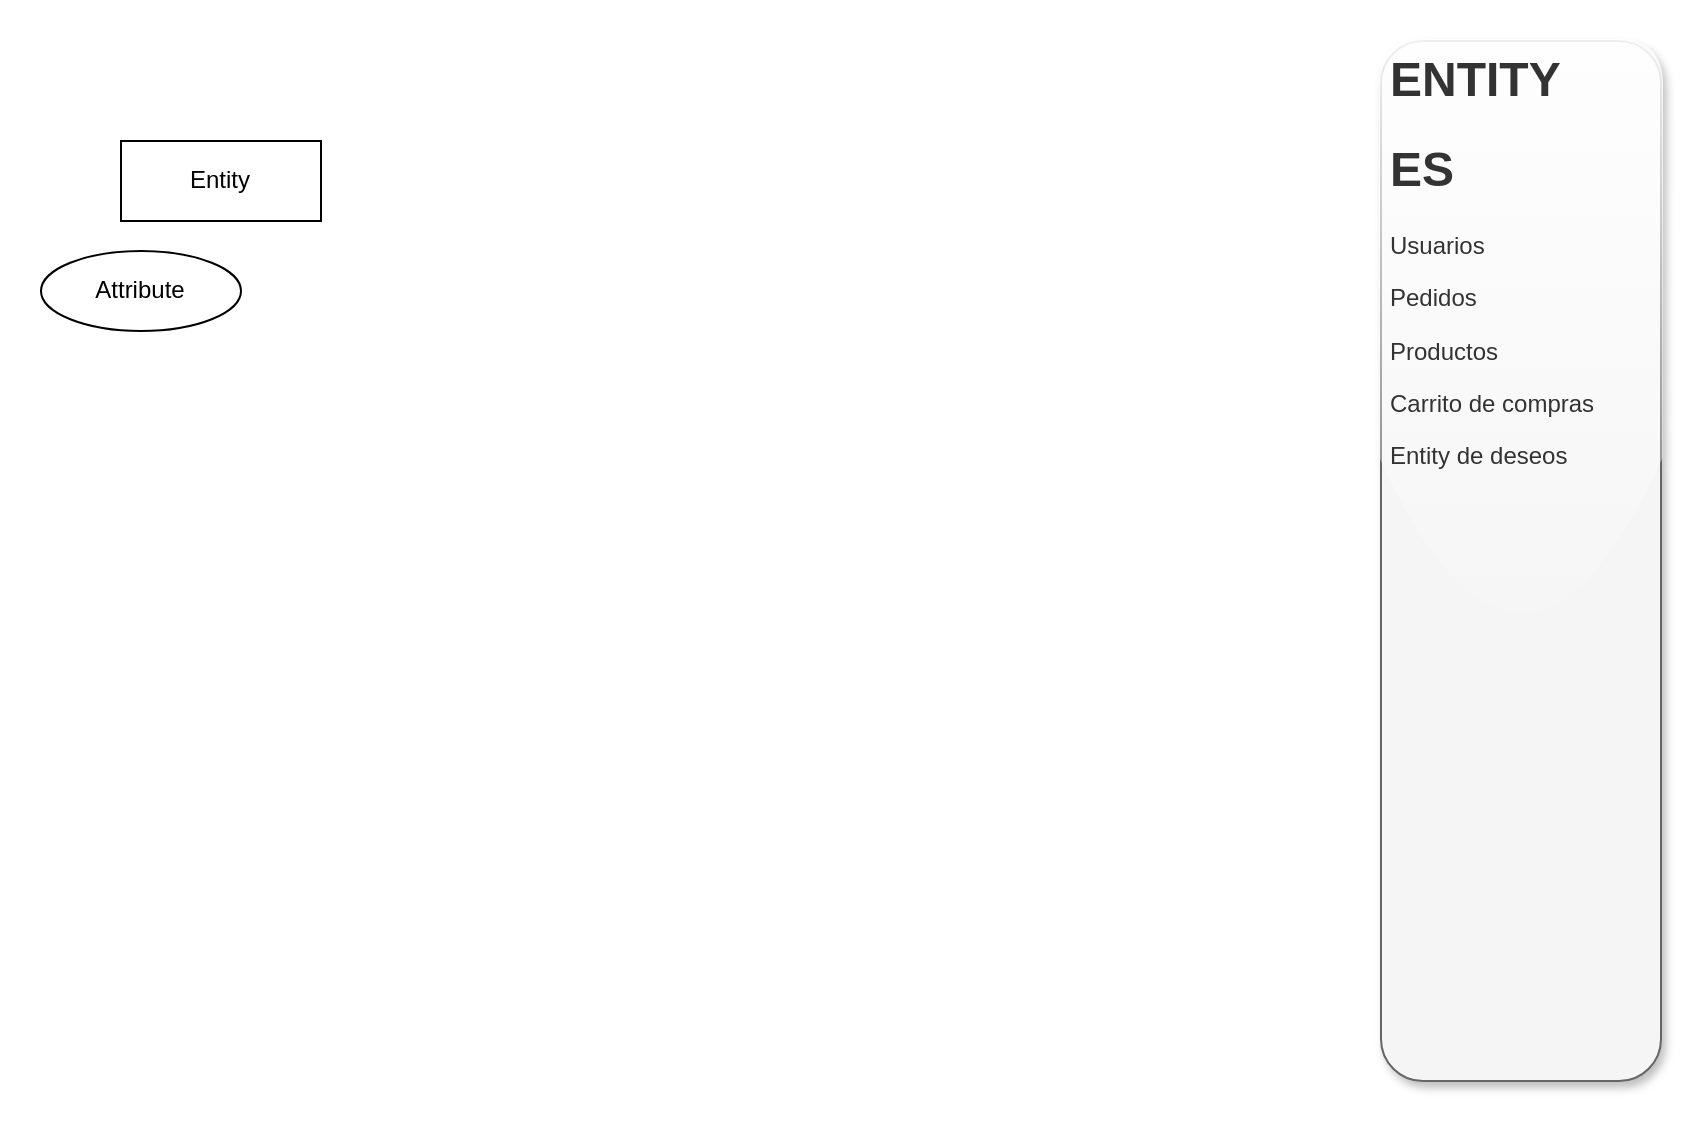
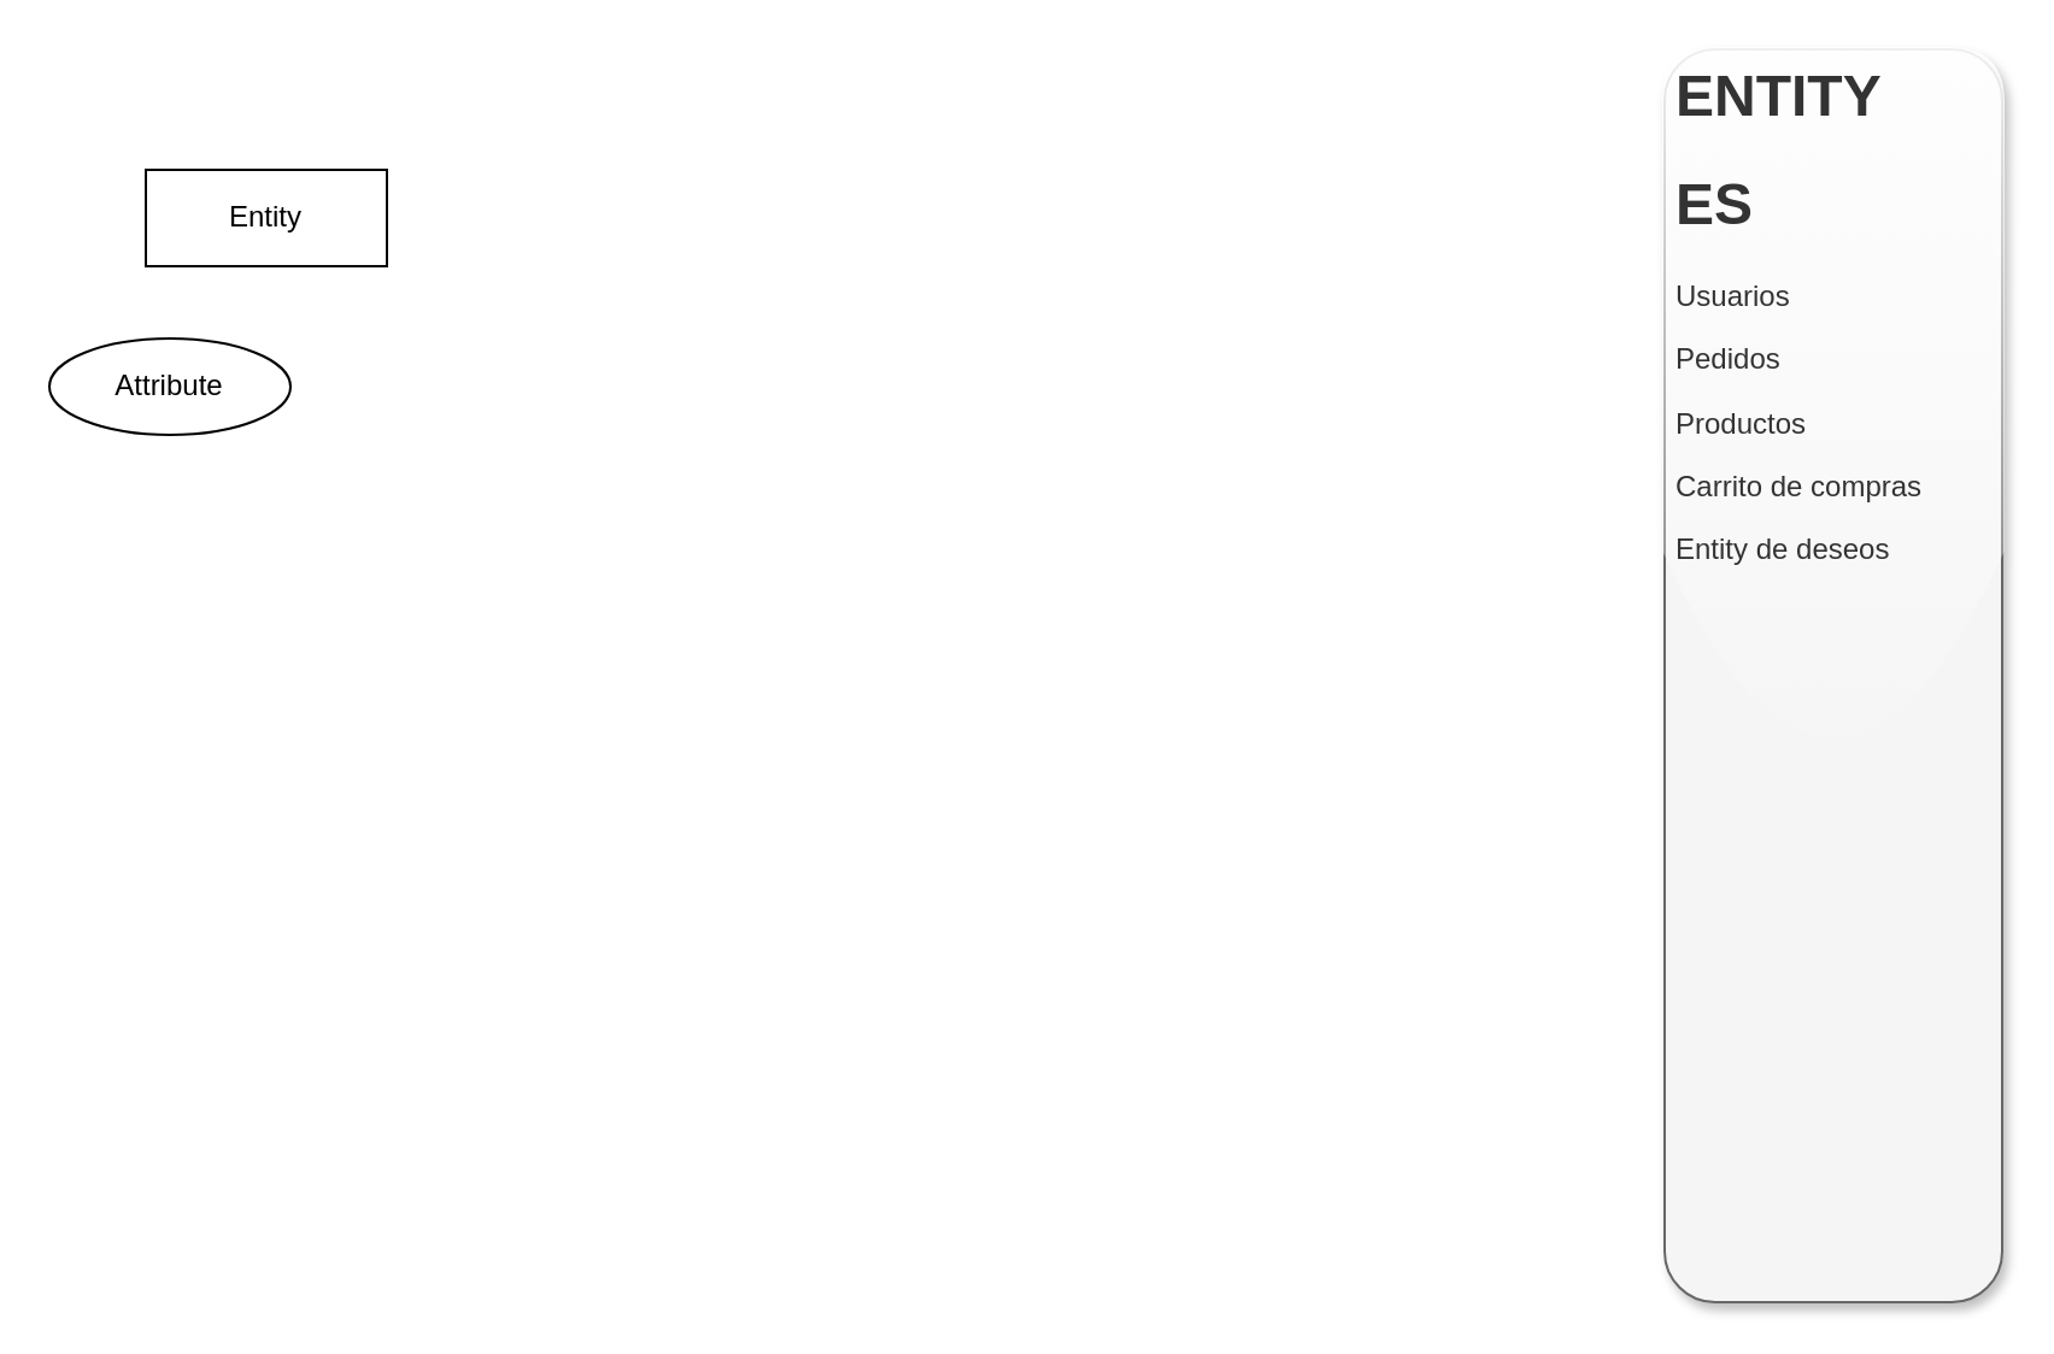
  <mxCell id="0" />
  <mxCell id="1" parent="0" />
- <mxCell id="2" value="Attribute" style="ellipse;whiteSpace=wrap;html=1;align=center;" vertex="1" parent="1"><mxGeometry x="20" y="125" width="100" height="40" as="geometry" /></mxCell>
+ <mxCell id="2" value="Attribute" style="ellipse;whiteSpace=wrap;html=1;align=center;" vertex="1" parent="1"><mxGeometry x="20" y="140" width="100" height="40" as="geometry" /></mxCell>
  <mxCell id="3" value="Entity" style="whiteSpace=wrap;html=1;align=center;" vertex="1" parent="1"><mxGeometry x="60" y="70" width="100" height="40" as="geometry" /></mxCell>
  <mxCell id="4" value="&lt;h1&gt;ENTITY&lt;/h1&gt;&lt;h1&gt;ES&lt;/h1&gt;&lt;p&gt;Usuarios&lt;/p&gt;&lt;p&gt;Pedidos&lt;/p&gt;&lt;p&gt;Productos&lt;/p&gt;&lt;p&gt;Carrito de compras&lt;/p&gt;&lt;p&gt;Entity de deseos&lt;/p&gt;" style="text;html=1;spacing=5;spacingTop=-20;whiteSpace=wrap;overflow=hidden;rounded=1;fillColor=#f5f5f5;strokeColor=#666666;fontColor=#333333;shadow=1;sketch=0;glass=1;" vertex="1" parent="1"><mxGeometry x="690" y="20" width="140" height="520" as="geometry" /></mxCell>
